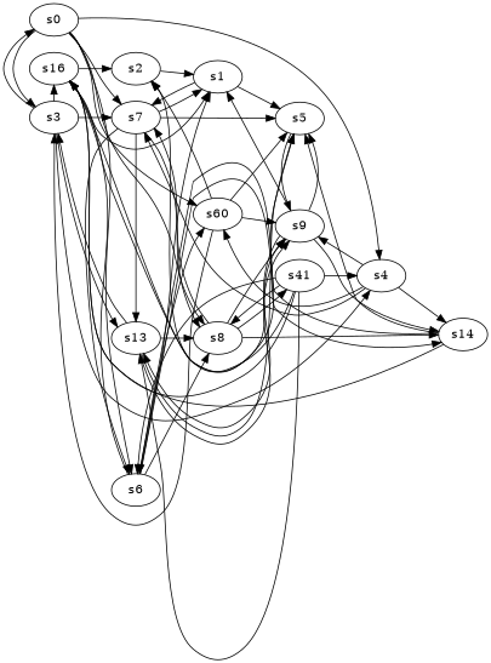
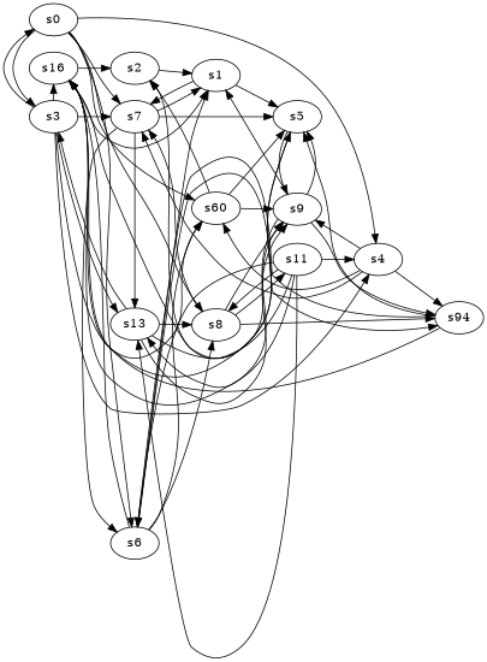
  digraph {
    rankdir=LR
    node [player=1]
    s0 [player=0]
    s3 [player=0]
    s4 [player=0]
    s6
    s7 [player=0]
    s8
    n7 [label=s60]
    n8 [label=s16 player=0]
    s13 [player=0]
    s9
-   s14
+   s14 [label=s94]
    s1
    s5 [player=0]
-   s11 [label=s41]
+   s11
    s2
    s0 -> s3 [constraint="time == 0 || time == 1 || time == 5 || time == 8 || time == 14"]
    s0 -> s4 [constraint="time % 4 == 2 || time % 2 == 0"]
    s0 -> s6 [constraint="time % 4 == 1 || time % 2 == 1"]
    s0 -> s7 [constraint="time == 7"]
    s0 -> s8 [constraint="time == 10 || time == 16"]
    s0 -> n7 [constraint="time == 11 || time == 21 || time == 22"]
    s3 -> s0 [constraint="time % 7 == 2"]
    s3 -> s4 [constraint="time % 7 == 0"]
    s3 -> s7 [constraint="time == 0 || time == 6 || time == 8 || time == 19 || time == 20"]
    s3 -> n8 [constraint="time % 4 == 1"]
    s3 -> s13 [constraint="time == 1 || time == 6 || time == 7 || time == 10"]
    s4 -> s7 [constraint="!(time % 2 == 0)"]
    s4 -> n7 [constraint="time % 2 == 1"]
    s4 -> s9 [constraint="time % 4 == 1 && time % 3 == 1"]
    s4 -> s14
    s6 -> s8
    s6 -> n7 [constraint="time % 5 == 3 || time % 3 == 2"]
    s6 -> n8 [constraint="time == 10 || time == 11 || time == 13 || time == 25 || time == 26"]
    s6 -> s14 [constraint="time % 5 == 4"]
    s6 -> s1 [constraint="time % 7 == 1"]
    s7 -> s6 [constraint="time % 8 == 1"]
-   s7 -> s8 [constraint="time % 5 == 2"]
    s7 -> s13 [constraint="time == 1 || time == 2 || time == 6 || time == 12"]
    s7 -> s1
    s7 -> s5
    s8 -> s7 [constraint="time % 5 == 2"]
    s8 -> s9
    s8 -> s14
    s8 -> s11
-   n7 -> s3 [constraint="time % 2 == 0"]
+   s3 -> n7 [constraint="time % 2 == 0"]
    n7 -> s9
    n7 -> s5
    n7 -> s2 [constraint="time % 5 == 3"]
    n8 -> s9 [constraint="time % 6 == 0"]
    n8 -> s1 [constraint="!(time % 6 == 1)"]
-   n8 -> s5 [constraint="time == 1 || time == 10 || time == 19"]
+   s5 -> n8 [constraint="time == 1 || time == 10 || time == 19"]
    n8 -> s2
    s13 -> s3 [constraint="time % 8 == 6"]
    s13 -> s8
    s13 -> s9 [constraint="time % 2 == 1"]
    s13 -> s5 [constraint="time % 8 == 2"]
    s9 -> s13 [constraint="time == 2 || time == 5 || time == 21 || time == 24"]
    s9 -> s14 [constraint="time % 3 == 0"]
    s9 -> s1 [constraint="!(time % 2 == 1)"]
    s9 -> s5 [constraint="time == 9 || time == 11"]
    s14 -> s6 [constraint="time == 21"]
    s14 -> n8 [constraint="time == 3 || time == 4"]
    s14 -> s5 [constraint="time % 4 == 0 || time % 3 == 1"]
    s1 -> s7 [constraint="!(time % 6 == 4)"]
    s1 -> s5
    s5 -> s9 [constraint="time == 8 || time == 12"]
    s11 -> s4
    s11 -> s6 [constraint="time == 6 || time == 14 || time == 18 || time == 19"]
    s11 -> s8 [constraint="time % 4 == 3 && time % 5 == 1"]
    s11 -> n8 [constraint="time == 4"]
    s11 -> s13 [constraint="time % 2 == 1 && time % 4 == 1"]
    s11 -> s2 [constraint="time % 6 == 1"]
    s2 -> s1
  }
